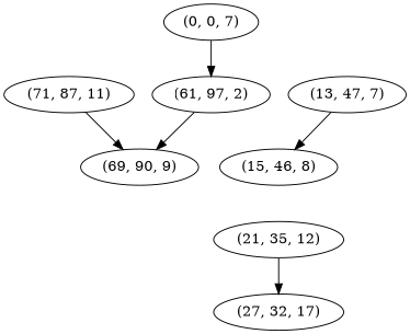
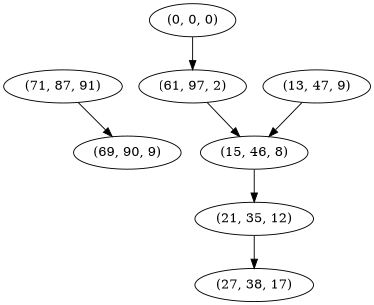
  digraph {
-   "(0, 0, 0)" [label="(0, 0, 7)"]
+   "(0, 0, 0)"
    "(61, 97, 2)"
    "(69, 90, 9)"
-   "(13, 47, 7)"
+   "(13, 47, 7)" [label="(13, 47, 9)"]
    "(15, 46, 8)"
    n6 [label="(21, 35, 12)"]
-   "(27, 32, 17)"
-   "(71, 87, 11)"
+   "(27, 32, 17)" [label="(27, 38, 17)"]
+   "(71, 87, 11)" [label="(71, 87, 91)"]
    "(0, 0, 0)" -> "(61, 97, 2)"
-   "(61, 97, 2)" -> "(69, 90, 9)"
+   "(61, 97, 2)" -> "(15, 46, 8)"
    "(13, 47, 7)" -> "(15, 46, 8)"
+   "(15, 46, 8)" -> n6
    n6 -> "(27, 32, 17)"
    "(71, 87, 11)" -> "(69, 90, 9)"
  }
